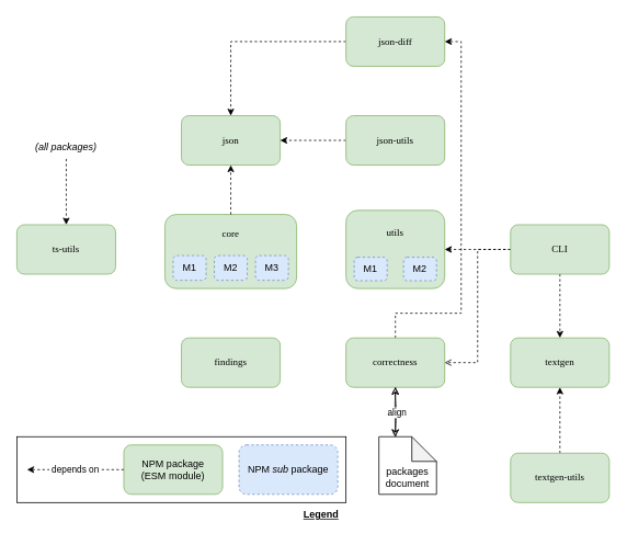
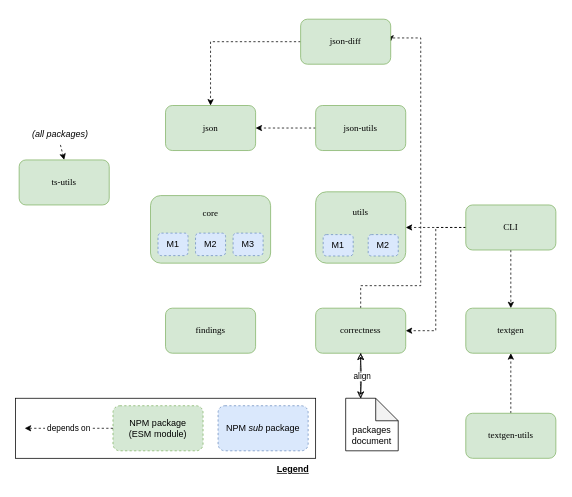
  <mxCell id="0" />
  <mxCell id="1" parent="0" />
  <mxCell id="2" value="" style="rounded=0;whiteSpace=wrap;html=1;fillColor=none;" parent="1" vertex="1"><mxGeometry x="20" y="530" width="400" height="80" as="geometry" /></mxCell>
- <mxCell id="3" value="NPM package&lt;br&gt;(ESM module)" style="rounded=1;whiteSpace=wrap;html=1;fillColor=#d5e8d4;strokeColor=#82b366;" parent="1" vertex="1"><mxGeometry x="150" y="540" width="120" height="60" as="geometry" /></mxCell>
+ <mxCell id="3" value="NPM package&lt;br&gt;(ESM module)" style="rounded=1;whiteSpace=wrap;html=1;fillColor=#d5e8d4;strokeColor=#82b366;dashed=1;" parent="1" vertex="1"><mxGeometry x="150" y="540" width="120" height="60" as="geometry" /></mxCell>
  <mxCell id="4" value="NPM &lt;i&gt;sub&lt;/i&gt; package" style="rounded=1;whiteSpace=wrap;html=1;dashed=1;fillColor=#dae8fc;strokeColor=#6c8ebf;" parent="1" vertex="1"><mxGeometry x="290" y="540" width="120" height="60" as="geometry" /></mxCell>
  <mxCell id="5" value="&lt;font face=&quot;Fira Code&quot;&gt;json&lt;/font&gt;" style="rounded=1;whiteSpace=wrap;html=1;fillColor=#d5e8d4;strokeColor=#82b366;" parent="1" vertex="1"><mxGeometry x="220" y="140" width="120" height="60" as="geometry" /></mxCell>
  <mxCell id="6" style="edgeStyle=orthogonalEdgeStyle;rounded=0;orthogonalLoop=1;jettySize=auto;html=1;exitX=0;exitY=0.5;exitDx=0;exitDy=0;entryX=1;entryY=0.5;entryDx=0;entryDy=0;dashed=1;" parent="1" source="7" target="5" edge="1"><mxGeometry relative="1" as="geometry" /></mxCell>
  <mxCell id="7" value="&lt;font face=&quot;Fira Code&quot;&gt;json-utils&lt;/font&gt;" style="rounded=1;whiteSpace=wrap;html=1;fillColor=#d5e8d4;strokeColor=#82b366;" parent="1" vertex="1"><mxGeometry x="420" y="140" width="120" height="60" as="geometry" /></mxCell>
  <mxCell id="8" style="edgeStyle=orthogonalEdgeStyle;rounded=0;orthogonalLoop=1;jettySize=auto;html=1;exitX=0;exitY=0.5;exitDx=0;exitDy=0;entryX=1;entryY=0.5;entryDx=0;entryDy=0;dashed=1;" parent="1" source="11" target="28" edge="1"><mxGeometry relative="1" as="geometry" /></mxCell>
  <mxCell id="9" style="edgeStyle=orthogonalEdgeStyle;rounded=0;orthogonalLoop=1;jettySize=auto;html=1;exitX=0.5;exitY=1;exitDx=0;exitDy=0;entryX=0.5;entryY=0;entryDx=0;entryDy=0;dashed=1;" parent="1" source="11" target="15" edge="1"><mxGeometry relative="1" as="geometry" /></mxCell>
- <mxCell id="10" style="edgeStyle=orthogonalEdgeStyle;rounded=0;orthogonalLoop=1;jettySize=auto;html=1;exitX=0;exitY=0.5;exitDx=0;exitDy=0;entryX=1;entryY=0.5;entryDx=0;entryDy=0;dashed=1;endArrow=open;" parent="1" source="11" target="14" edge="1"><mxGeometry relative="1" as="geometry" /></mxCell>
+ <mxCell id="10" style="edgeStyle=orthogonalEdgeStyle;rounded=0;orthogonalLoop=1;jettySize=auto;html=1;exitX=0;exitY=0.5;exitDx=0;exitDy=0;entryX=1;entryY=0.5;entryDx=0;entryDy=0;dashed=1;" parent="1" source="11" target="14" edge="1"><mxGeometry relative="1" as="geometry" /></mxCell>
  <mxCell id="11" value="&lt;font face=&quot;Fira Code&quot;&gt;CLI&lt;/font&gt;" style="rounded=1;whiteSpace=wrap;html=1;fillColor=#d5e8d4;strokeColor=#82b366;" parent="1" vertex="1"><mxGeometry x="620" y="272.5" width="120" height="60" as="geometry" /></mxCell>
  <mxCell id="12" value="&lt;font face=&quot;Fira Code&quot;&gt;findings&lt;/font&gt;" style="rounded=1;whiteSpace=wrap;html=1;fillColor=#d5e8d4;strokeColor=#82b366;" parent="1" vertex="1"><mxGeometry x="220" y="410" width="120" height="60" as="geometry" /></mxCell>
  <mxCell id="13" style="edgeStyle=orthogonalEdgeStyle;rounded=0;orthogonalLoop=1;jettySize=auto;html=1;exitX=0.5;exitY=0;exitDx=0;exitDy=0;entryX=1;entryY=0.5;entryDx=0;entryDy=0;dashed=1;" parent="1" source="14" target="35" edge="1"><mxGeometry relative="1" as="geometry"><Array as="points"><mxPoint x="480" y="380" /><mxPoint x="560" y="380" /><mxPoint x="560" y="50" /></Array></mxGeometry></mxCell>
  <mxCell id="14" value="&lt;font face=&quot;Fira Code&quot;&gt;correctness&lt;/font&gt;" style="rounded=1;whiteSpace=wrap;html=1;fillColor=#d5e8d4;strokeColor=#82b366;" parent="1" vertex="1"><mxGeometry x="420" y="410" width="120" height="60" as="geometry" /></mxCell>
  <mxCell id="15" value="&lt;font face=&quot;Fira Code&quot;&gt;textgen&lt;/font&gt;" style="rounded=1;whiteSpace=wrap;html=1;fillColor=#d5e8d4;strokeColor=#82b366;" parent="1" vertex="1"><mxGeometry x="620" y="410" width="120" height="60" as="geometry" /></mxCell>
  <mxCell id="16" value="&lt;b&gt;&lt;u&gt;Legend&lt;/u&gt;&lt;/b&gt;" style="text;html=1;align=center;verticalAlign=middle;whiteSpace=wrap;rounded=0;" parent="1" vertex="1"><mxGeometry x="360" y="610" width="60" height="30" as="geometry" /></mxCell>
  <mxCell id="17" value="&amp;nbsp;depends on&amp;nbsp;" style="endArrow=classic;html=1;rounded=0;exitX=0;exitY=0.5;exitDx=0;exitDy=0;entryX=0.031;entryY=0.5;entryDx=0;entryDy=0;entryPerimeter=0;dashed=1;" parent="1" source="3" target="2" edge="1"><mxGeometry width="50" height="50" relative="1" as="geometry"><mxPoint x="10" y="490" as="sourcePoint" /><mxPoint x="60" y="440" as="targetPoint" /><Array as="points" /></mxGeometry></mxCell>
  <mxCell id="18" value="" style="group" parent="1" vertex="1" connectable="0"><mxGeometry x="200" y="260" width="160" height="90" as="geometry" /></mxCell>
  <mxCell id="19" value="&lt;font face=&quot;Fira Code&quot;&gt;core&lt;/font&gt;&lt;div&gt;&lt;font face=&quot;Fira Code&quot;&gt;&lt;br&gt;&lt;/font&gt;&lt;/div&gt;&lt;div&gt;&lt;font face=&quot;Fira Code&quot;&gt;&lt;br&gt;&lt;/font&gt;&lt;/div&gt;&lt;div&gt;&lt;font face=&quot;Fira Code&quot;&gt;&lt;br&gt;&lt;/font&gt;&lt;/div&gt;" style="rounded=1;whiteSpace=wrap;html=1;fillColor=#d5e8d4;strokeColor=#82b366;" parent="18" vertex="1"><mxGeometry width="160" height="90" as="geometry" /></mxCell>
  <mxCell id="20" value="M2" style="rounded=1;whiteSpace=wrap;html=1;dashed=1;fillColor=#dae8fc;strokeColor=#6c8ebf;" parent="18" vertex="1"><mxGeometry x="60" y="50" width="40" height="30" as="geometry" /></mxCell>
  <mxCell id="21" value="M1" style="rounded=1;whiteSpace=wrap;html=1;dashed=1;fillColor=#dae8fc;strokeColor=#6c8ebf;" parent="18" vertex="1"><mxGeometry x="10" y="50" width="40" height="30" as="geometry" /></mxCell>
  <mxCell id="22" value="M3" style="rounded=1;whiteSpace=wrap;html=1;dashed=1;fillColor=#dae8fc;strokeColor=#6c8ebf;" parent="18" vertex="1"><mxGeometry x="110" y="50" width="40" height="30" as="geometry" /></mxCell>
- <mxCell id="23" style="edgeStyle=orthogonalEdgeStyle;rounded=0;orthogonalLoop=1;jettySize=auto;html=1;exitX=0.5;exitY=0;exitDx=0;exitDy=0;entryX=0.5;entryY=1;entryDx=0;entryDy=0;dashed=1;" parent="1" source="19" target="5" edge="1"><mxGeometry relative="1" as="geometry" /></mxCell>
- <mxCell id="24" value="&lt;font face=&quot;Fira Code&quot;&gt;ts-utils&lt;/font&gt;" style="rounded=1;whiteSpace=wrap;html=1;fillColor=#d5e8d4;strokeColor=#82b366;" parent="1" vertex="1"><mxGeometry x="20" y="272.5" width="120" height="60" as="geometry" /></mxCell>
+ <mxCell id="24" value="&lt;font face=&quot;Fira Code&quot;&gt;ts-utils&lt;/font&gt;" style="rounded=1;whiteSpace=wrap;html=1;fillColor=#d5e8d4;strokeColor=#82b366;" parent="1" vertex="1"><mxGeometry x="25" y="212.5" width="120" height="60" as="geometry" /></mxCell>
  <mxCell id="25" value="" style="endArrow=classic;html=1;rounded=0;entryX=0.5;entryY=0;entryDx=0;entryDy=0;dashed=1;" parent="1" target="24" edge="1"><mxGeometry width="50" height="50" relative="1" as="geometry"><mxPoint x="80" y="192.5" as="sourcePoint" /><mxPoint x="50" y="222" as="targetPoint" /><Array as="points" /></mxGeometry></mxCell>
  <mxCell id="26" value="&lt;i&gt;(all packages)&lt;/i&gt;" style="text;html=1;align=center;verticalAlign=middle;whiteSpace=wrap;rounded=0;" parent="1" vertex="1"><mxGeometry x="40" y="162.5" width="80" height="30" as="geometry" /></mxCell>
  <mxCell id="27" value="" style="group" parent="1" vertex="1" connectable="0"><mxGeometry x="420" y="255" width="120" height="95" as="geometry" /></mxCell>
  <mxCell id="28" value="&lt;font face=&quot;Fira Code&quot;&gt;utils&lt;/font&gt;&lt;div&gt;&lt;font face=&quot;Fira Code&quot;&gt;&lt;br&gt;&lt;/font&gt;&lt;/div&gt;&lt;div&gt;&lt;font face=&quot;Fira Code&quot;&gt;&lt;br&gt;&lt;/font&gt;&lt;/div&gt;&lt;div&gt;&lt;font face=&quot;Fira Code&quot;&gt;&lt;br&gt;&lt;/font&gt;&lt;/div&gt;" style="rounded=1;whiteSpace=wrap;html=1;fillColor=#d5e8d4;strokeColor=#82b366;" parent="27" vertex="1"><mxGeometry width="120" height="95" as="geometry" /></mxCell>
  <mxCell id="29" value="M1" style="rounded=1;whiteSpace=wrap;html=1;dashed=1;fillColor=#dae8fc;strokeColor=#6c8ebf;" parent="27" vertex="1"><mxGeometry x="10" y="57" width="40" height="28.5" as="geometry" /></mxCell>
  <mxCell id="30" value="M2" style="rounded=1;whiteSpace=wrap;html=1;dashed=1;fillColor=#dae8fc;strokeColor=#6c8ebf;" parent="27" vertex="1"><mxGeometry x="70" y="57" width="40" height="28.5" as="geometry" /></mxCell>
  <mxCell id="31" value="&lt;div&gt;&lt;br&gt;&lt;br&gt;&lt;/div&gt;packages document" style="shape=note;whiteSpace=wrap;html=1;backgroundOutline=1;darkOpacity=0.05;" parent="1" vertex="1"><mxGeometry x="460" y="530" width="70" height="70" as="geometry" /></mxCell>
  <mxCell id="32" style="edgeStyle=orthogonalEdgeStyle;rounded=0;orthogonalLoop=1;jettySize=auto;html=1;exitX=0.5;exitY=1;exitDx=0;exitDy=0;entryX=0;entryY=0;entryDx=20;entryDy=0;entryPerimeter=0;startArrow=classic;startFill=1;sketch=1;curveFitting=1;jiggle=2;" parent="1" source="14" target="31" edge="1"><mxGeometry relative="1" as="geometry" /></mxCell>
  <mxCell id="33" value="align" style="edgeLabel;html=1;align=center;verticalAlign=middle;resizable=0;points=[];" parent="32" vertex="1" connectable="0"><mxGeometry y="1" relative="1" as="geometry"><mxPoint as="offset" /></mxGeometry></mxCell>
  <mxCell id="34" style="edgeStyle=orthogonalEdgeStyle;rounded=0;orthogonalLoop=1;jettySize=auto;html=1;exitX=0;exitY=0.5;exitDx=0;exitDy=0;entryX=0.5;entryY=0;entryDx=0;entryDy=0;dashed=1;" parent="1" source="35" target="5" edge="1"><mxGeometry relative="1" as="geometry" /></mxCell>
- <mxCell id="35" value="&lt;font face=&quot;Fira Code&quot;&gt;json-diff&lt;/font&gt;" style="rounded=1;whiteSpace=wrap;html=1;fillColor=#d5e8d4;strokeColor=#82b366;" parent="1" vertex="1"><mxGeometry x="420" y="20" width="120" height="60" as="geometry" /></mxCell>
+ <mxCell id="35" value="&lt;font face=&quot;Fira Code&quot;&gt;json-diff&lt;/font&gt;" style="rounded=1;whiteSpace=wrap;html=1;fillColor=#d5e8d4;strokeColor=#82b366;" parent="1" vertex="1"><mxGeometry x="400" y="25" width="120" height="60" as="geometry" /></mxCell>
  <mxCell id="36" style="edgeStyle=orthogonalEdgeStyle;rounded=0;orthogonalLoop=1;jettySize=auto;html=1;exitX=0.5;exitY=0;exitDx=0;exitDy=0;entryX=0.5;entryY=1;entryDx=0;entryDy=0;dashed=1;" edge="1" parent="1" source="37" target="15"><mxGeometry relative="1" as="geometry" /></mxCell>
  <mxCell id="37" value="&lt;font face=&quot;Fira Code&quot;&gt;textgen-utils&lt;/font&gt;" style="rounded=1;whiteSpace=wrap;html=1;fillColor=#d5e8d4;strokeColor=#82b366;" vertex="1" parent="1"><mxGeometry x="620" y="550" width="120" height="60" as="geometry" /></mxCell>
